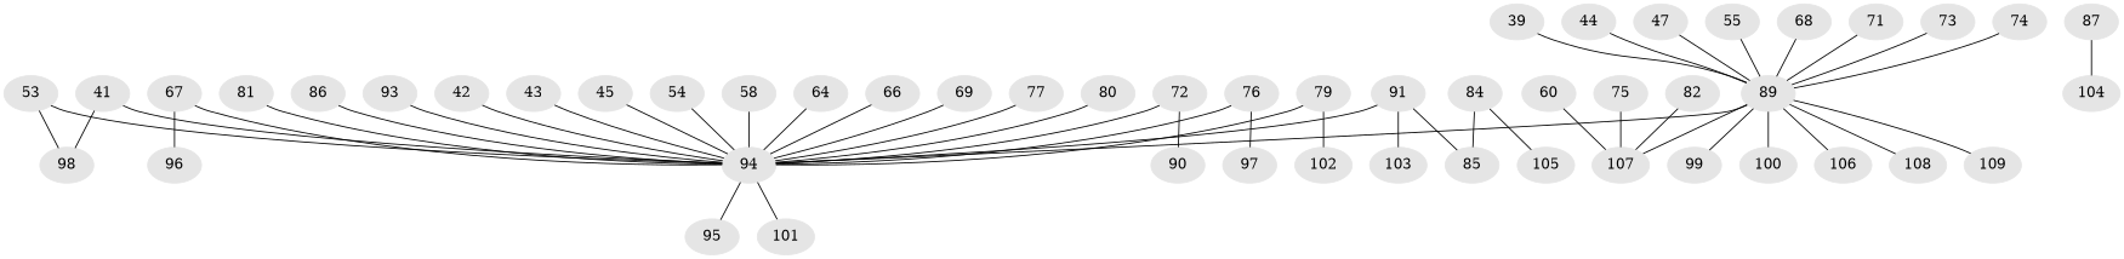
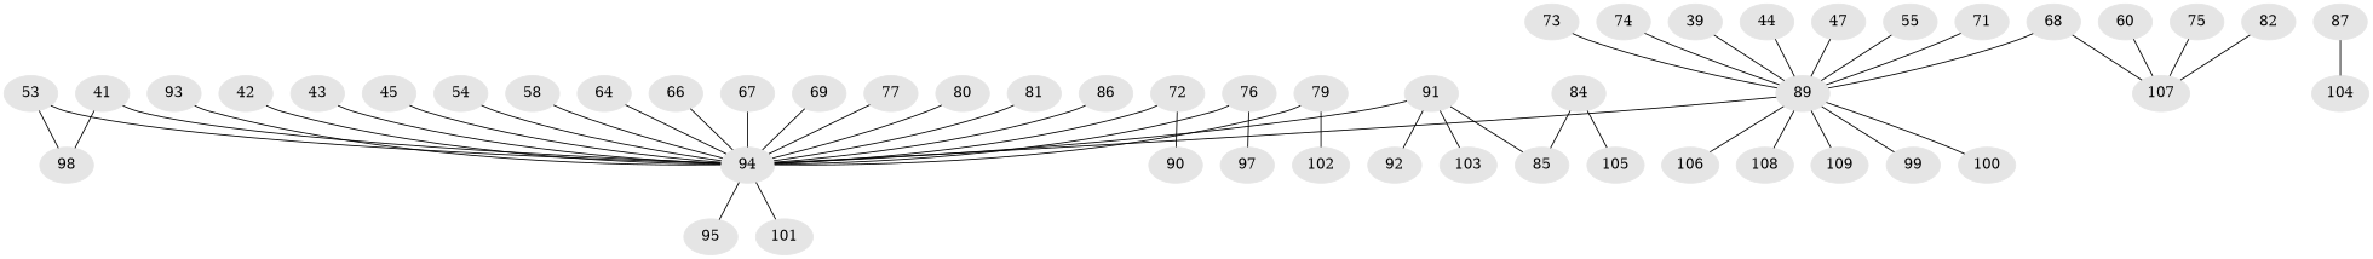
  graph {
    node [color=gray90 style=filled]
    89 [super="+88"]
    94 [super="+78+65"]
    107 [super="+56+63"]
    99
    100
    106
    108
    109
    39
    41
    98
    87
    104
    95
    101
    42
    43
    44
    45
    47
    53
    54
    55
    58
    60
    64
    66
    67
-   96
    68
    69
    71
    72
    90
    73
    74
    75
    76
    97
    77
    79
    102
    80
    81
    82
    84
    85
    105 [super="+50"]
    86
    91 [super="+16+33+59+61"]
+   92
    103
    93
    89 -- 94
-   89 -- 107
+   68 -- 107
    89 -- 99
    89 -- 100
    89 -- 106
    89 -- 108
    89 -- 109
    94 -- 95
    94 -- 101
    39 -- 89
    41 -- 94
    41 -- 98
    87 -- 104
    42 -- 94
    43 -- 94
    44 -- 89
    45 -- 94
    47 -- 89
    53 -- 94
    53 -- 98
    54 -- 94
    55 -- 89
    58 -- 94
    60 -- 107
    64 -- 94
    66 -- 94
    67 -- 94
-   67 -- 96
    68 -- 89
    69 -- 94
    71 -- 89
    72 -- 94
    72 -- 90
    73 -- 89
    74 -- 89
    75 -- 107
    76 -- 94
    76 -- 97
    77 -- 94
    79 -- 94
    79 -- 102
    80 -- 94
    81 -- 94
    82 -- 107
    84 -- 85
    84 -- 105
    86 -- 94
    91 -- 94
    91 -- 85
+   91 -- 92
    91 -- 103
    93 -- 94
  }
